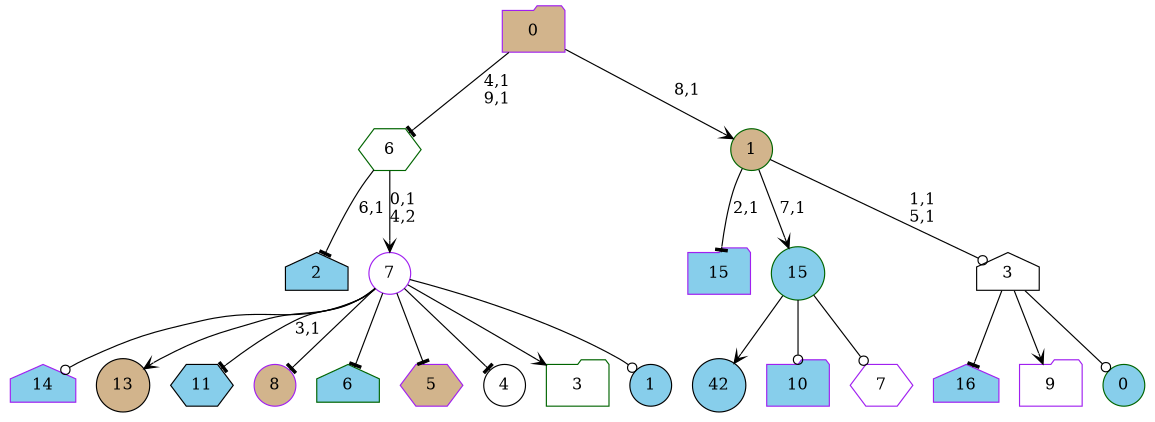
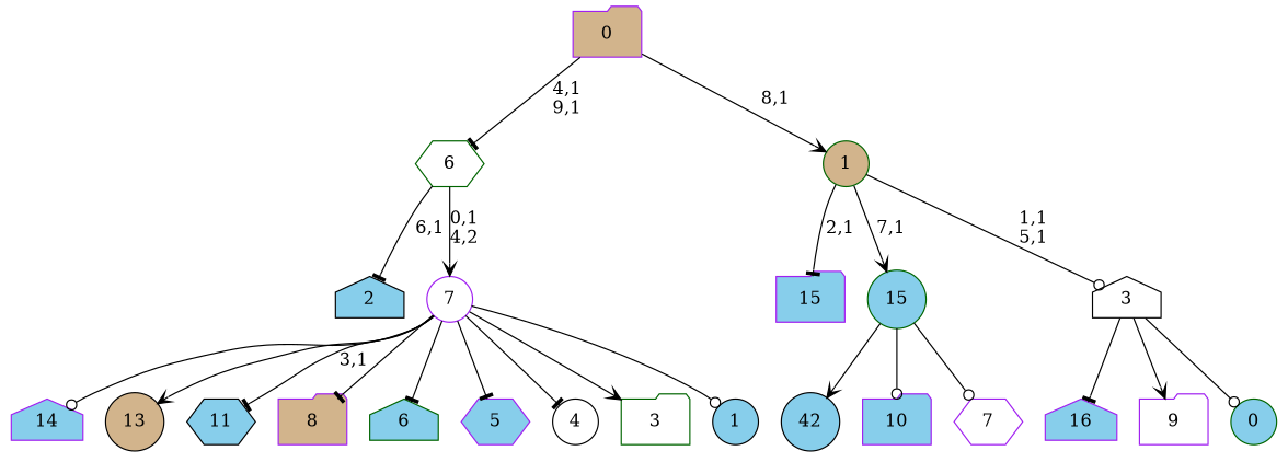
  digraph {
    node [color=purple fillcolor=skyblue shape=circle style=filled]
    edge [arrowhead=tee]
    n1 [label=16 shape=house]
    n2 [label=15 shape=folder]
    n3 [label=14 shape=house]
    n4 [color=black fillcolor=tan label=13]
    n5 [color=black label=42]
    n6 [color=black label=11 shape=hexagon]
    n7 [label=10 shape=folder]
    n8 [fillcolor=white label=9 shape=folder]
-   n9 [fillcolor=tan label=8]
+   n9 [fillcolor=tan label=8 shape=folder]
    n10 [fillcolor=white label=7 shape=hexagon]
    15 [color=darkgreen]
    n12 [color=darkgreen label=6 shape=house]
-   n13 [fillcolor=tan label=5 shape=hexagon]
+   n13 [label=5 shape=hexagon]
    n14 [color=black fillcolor=white label=4]
    n15 [color=darkgreen fillcolor=white label=3 shape=folder]
    n16 [color=black label=2 shape=house]
    n17 [color=black label=1]
    7 [fillcolor=white]
    6 [color=darkgreen fillcolor=white shape=hexagon]
    n20 [color=darkgreen label=0]
    3 [color=black fillcolor=white shape=house]
    1 [color=darkgreen fillcolor=tan]
    0 [fillcolor=tan shape=folder]
    15 -> n5 [arrowhead=vee]
    15 -> n7 [arrowhead=odot]
    15 -> n10 [arrowhead=odot]
    7 -> n3 [arrowhead=odot]
    7 -> n4 [arrowhead=vee]
    7 -> n6 [label="3,1"]
    7 -> n9
    7 -> n12
    7 -> n13
    7 -> n14
    7 -> n15 [arrowhead=vee]
    7 -> n17 [arrowhead=odot]
    6 -> n16 [label="6,1"]
    6 -> 7 [arrowhead=vee label="0,1\n4,2"]
    3 -> n1
    3 -> n8 [arrowhead=vee]
    3 -> n20 [arrowhead=odot]
    1 -> n2 [label="2,1"]
    1 -> 15 [arrowhead=vee label="7,1"]
    1 -> 3 [arrowhead=odot label="1,1\n5,1"]
    0 -> 6 [label="4,1\n9,1"]
    0 -> 1 [arrowhead=vee label="8,1"]
  }
